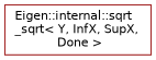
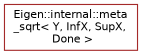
  digraph {
    rankdir=TB
-   n1 [color=brown fillcolor=white fontname=Helvetica fontsize=10 height=0.2 label="Eigen::internal::sqrt\l_sqrt\< Y, InfX, SupX,\l Done \>" shape=box style=filled width=0.4]
+   n1 [color=brown fillcolor=white fontname=Helvetica fontsize=10 height=0.2 label="Eigen::internal::meta\l_sqrt\< Y, InfX, SupX,\l Done \>" shape=box style=filled width=0.4]
  }
